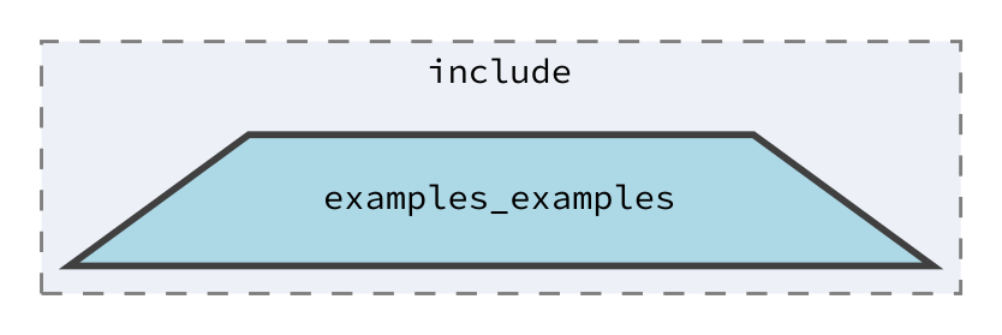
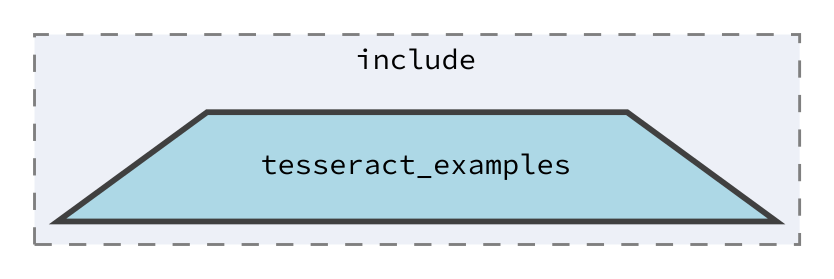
  digraph {
    compound=true
    rankdir=LR
    fontname="Source Code Pro"
-   n1 [color=grey25 fillcolor=lightblue fontname="Source Code Pro" fontsize=10 height=0.2 label=examples_examples shape=trapezium style="filled,bold" width=0.4]
+   n1 [color=grey25 fillcolor=lightblue fontname="Source Code Pro" fontsize=10 height=0.2 label=tesseract_examples shape=trapezium style="filled,bold" width=0.4]
    subgraph cluster_1 {
      bgcolor="#edf0f7"
      fontsize=10
      label=include
      pencolor=grey50
      style="filled,dashed"
      n1
    }
  }
